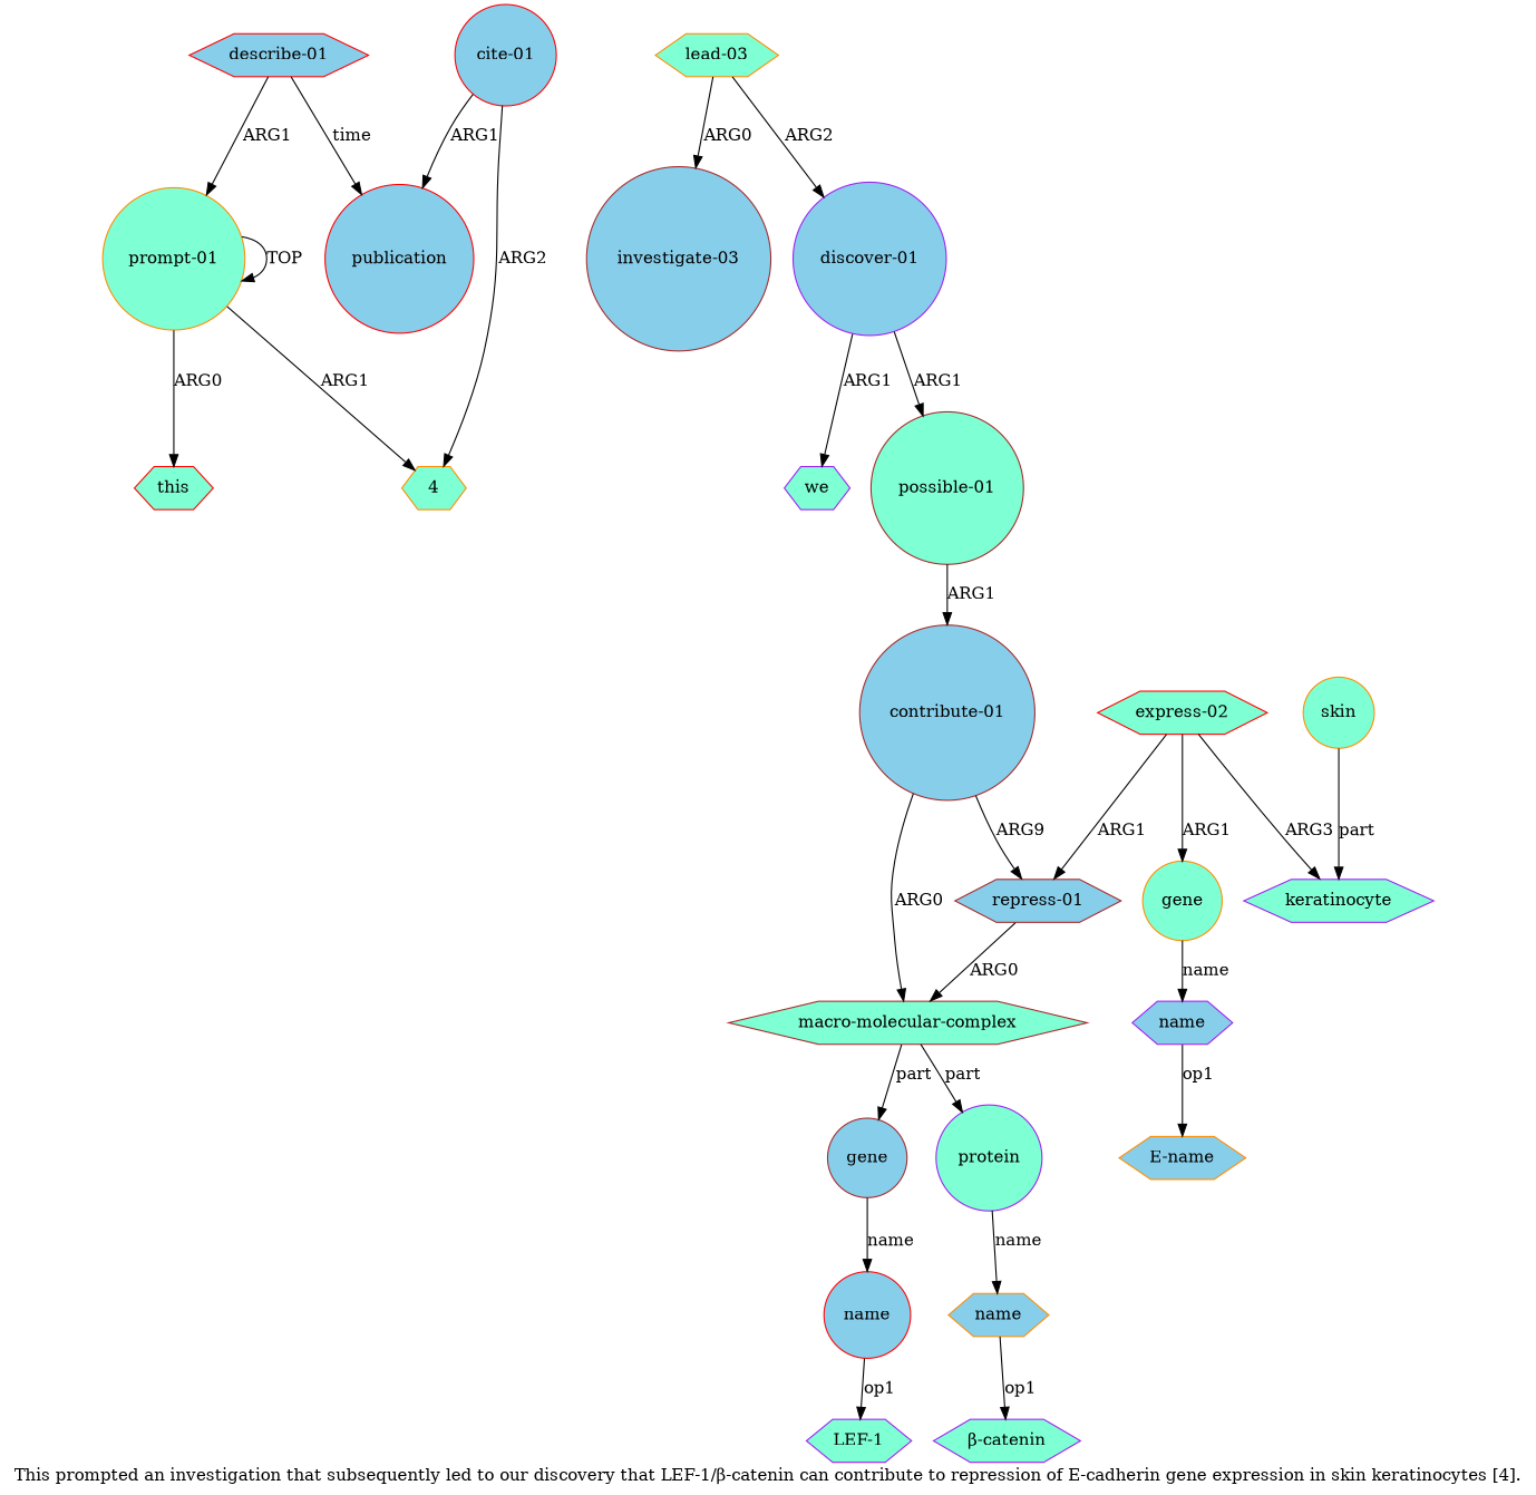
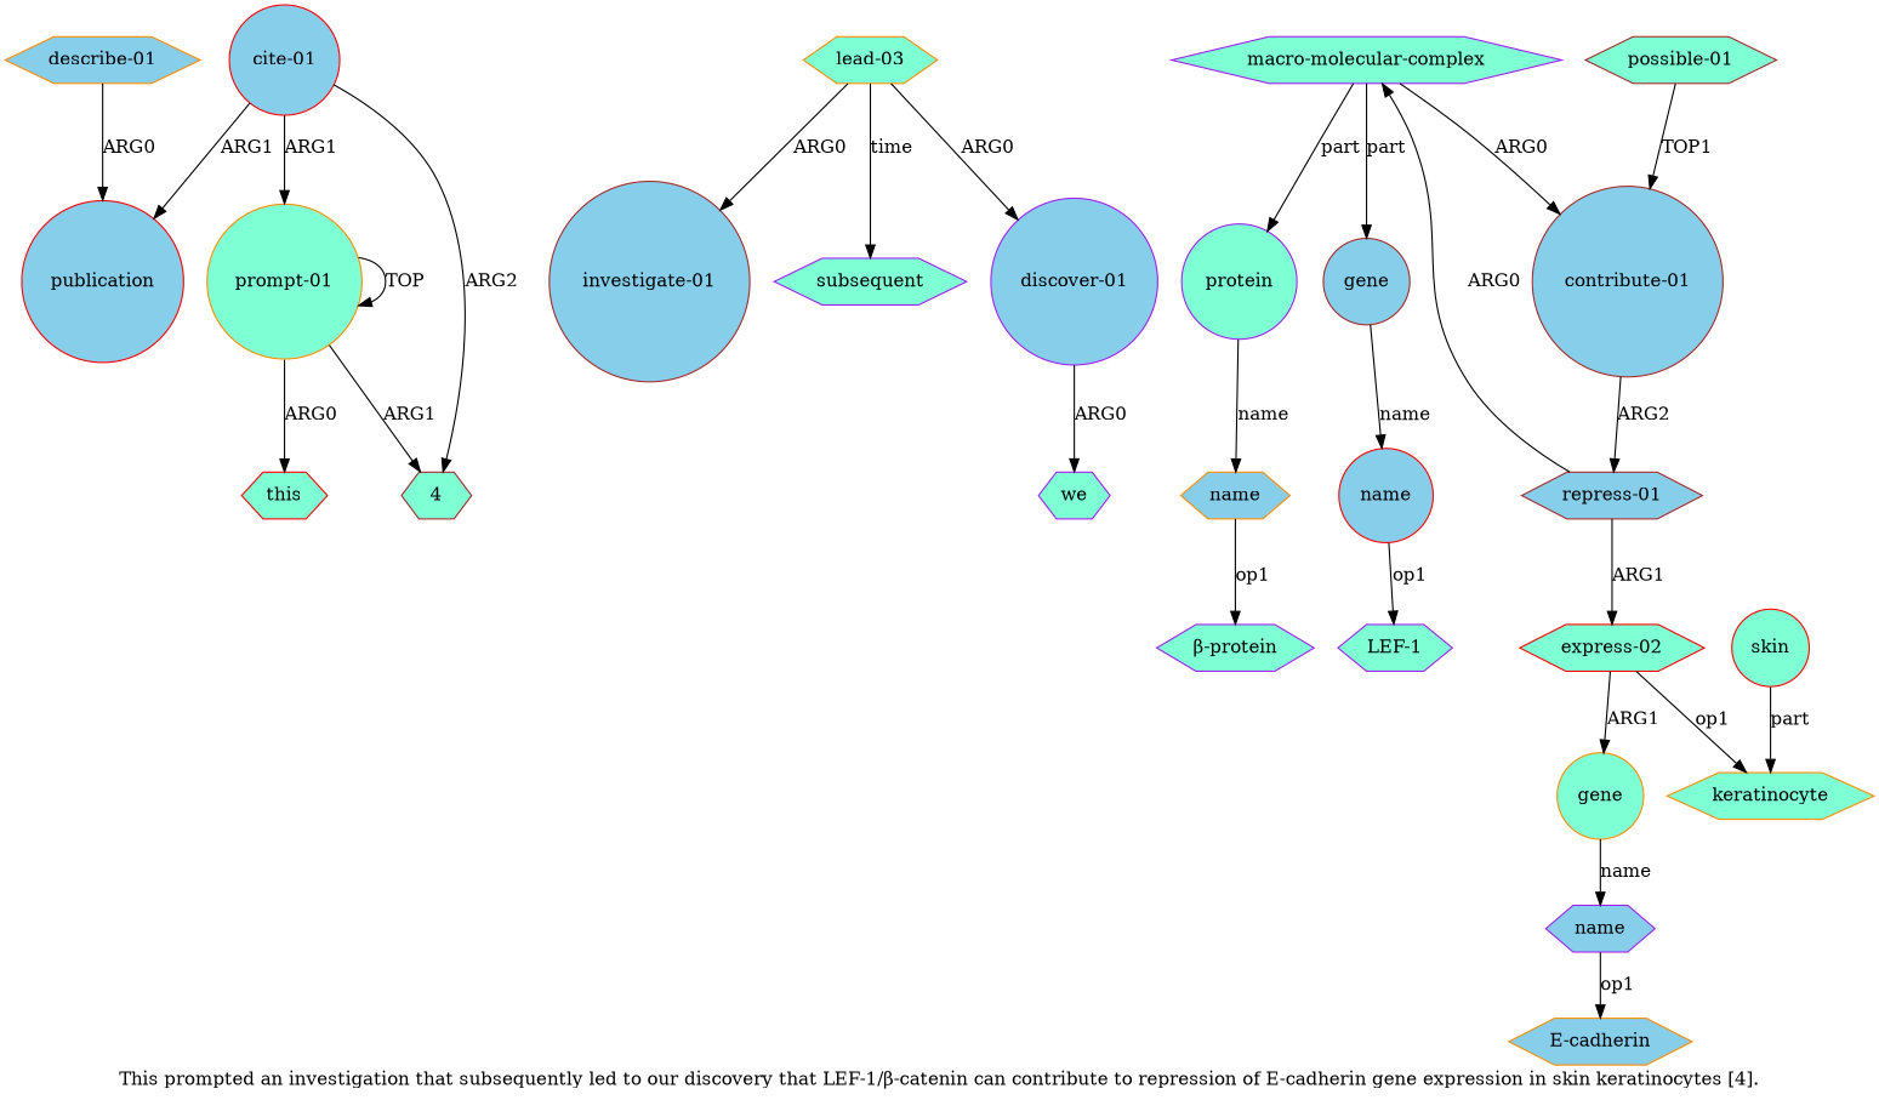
  digraph {
    label="This prompted an investigation that subsequently led to our discovery that LEF-1/β-catenin can contribute to repression of E-cadherin gene expression in skin keratinocytes [4]."
    node [color=purple fillcolor=aquamarine gold_ind=-1 gold_label=name shape=hexagon style=filled test_ind=-1 test_label=name]
    edge [color=black gold_label=ARG1 test_label=ARG1]
-   n1 [color=red fillcolor=skyblue gold_ind=20 gold_label="describe-01" label="describe-01" test_ind=20 test_label="describe-01"]
+   n1 [color=darkorange fillcolor=skyblue gold_ind=20 gold_label="describe-01" label="describe-01" test_ind=20 test_label="describe-01"]
    n2 [color=red fillcolor=skyblue gold_ind=21 gold_label=publication label=publication shape=circle test_ind=21 test_label=publication]
    n3 [color=darkorange gold_ind=0 gold_label="prompt-01" label="prompt-01" shape=circle test_ind=0 test_label="prompt-01"]
    n4 [color=red gold_ind=1 gold_label=this label=this test_ind=1 test_label=this]
-   n5 [color=darkorange gold_label=4 label=4 test_label=4]
-   n6 [color=brown fillcolor=skyblue gold_ind=2 gold_label="investigate-01" label="investigate-03" shape=circle test_ind=2 test_label="investigate-01"]
+   n5 [color=brown gold_label=4 label=4 test_label=4]
+   n6 [color=brown fillcolor=skyblue gold_ind=2 gold_label="investigate-01" label="investigate-01" shape=circle test_ind=2 test_label="investigate-01"]
    n7 [color=red fillcolor=skyblue gold_ind=22 gold_label="cite-01" label="cite-01" shape=circle test_ind=22 test_label="cite-01"]
-   n8 [gold_label="β-catenin" label="β-catenin" test_label="β-catenin"]
+   n8 [gold_label="β-catenin" label="β-protein" test_label="β-catenin"]
    n9 [color=darkorange gold_ind=15 gold_label=gene label=gene shape=circle test_ind=15 test_label=gene]
    n10 [fillcolor=skyblue gold_ind=16 label=name test_ind=16]
-   n11 [color=darkorange fillcolor=skyblue gold_label="E-cadherin" label="E-name" test_label="E-cadherin"]
+   n11 [color=darkorange fillcolor=skyblue gold_label="E-cadherin" label="E-cadherin" test_label="E-cadherin"]
    n12 [color=red gold_ind=14 gold_label="express-03" label="express-02" test_ind=14 test_label="express-03"]
-   n13 [gold_ind=17 gold_label=keratinocyte label=keratinocyte test_ind=17 test_label=keratinocyte]
+   n13 [color=darkorange gold_ind=17 gold_label=keratinocyte label=keratinocyte test_ind=17 test_label=keratinocyte]
    n14 [gold_ind=11 gold_label=protein label=protein shape=circle test_ind=11 test_label=protein]
    n15 [color=darkorange fillcolor=skyblue gold_ind=12 label=name test_ind=12]
    n16 [color=red fillcolor=skyblue gold_ind=10 label=name shape=circle test_ind=10]
    n17 [gold_label="LEF-1" label="LEF-1" test_label="LEF-1"]
    n18 [color=brown fillcolor=skyblue gold_ind=13 gold_label="repress-01" label="repress-01" test_ind=13 test_label="repress-01"]
-   n19 [color=brown gold_ind=8 gold_label="macro-molecular-complex" label="macro-molecular-complex" test_ind=8 test_label="macro-molecular-complex"]
+   n19 [gold_ind=8 gold_label="macro-molecular-complex" label="macro-molecular-complex" test_ind=8 test_label="macro-molecular-complex"]
    n20 [color=brown fillcolor=skyblue gold_ind=9 gold_label=gene label=gene shape=circle test_ind=9 test_label=gene]
-   n22 [color=darkorange gold_ind=18 gold_label=skin label=skin shape=circle test_ind=18 test_label=skin]
+   n21 [gold_ind=19 gold_label=subsequent label=subsequent test_ind=19 test_label=subsequent]
+   n22 [color=red gold_ind=18 gold_label=skin label=skin shape=circle test_ind=18 test_label=skin]
    n23 [color=darkorange gold_ind=3 gold_label="lead-03" label="lead-03" test_ind=3 test_label="lead-03"]
    n24 [fillcolor=skyblue gold_ind=4 gold_label="discover-01" label="discover-01" shape=circle test_ind=4 test_label="discover-01"]
    n25 [gold_ind=5 gold_label=we label=we test_ind=5 test_label=we]
-   n26 [color=brown gold_ind=6 gold_label="possible-01" label="possible-01" shape=circle test_ind=6 test_label="possible-01"]
+   n26 [color=brown gold_ind=6 gold_label="possible-01" label="possible-01" test_ind=6 test_label="possible-01"]
    n27 [color=brown fillcolor=skyblue gold_ind=7 gold_label="contribute-01" label="contribute-01" shape=circle test_ind=7 test_label="contribute-01"]
-   n1 -> n2 [gold_label=ARG0 label=time test_label=ARG0]
-   n1 -> n3 [label=ARG1]
+   n1 -> n2 [gold_label=ARG0 label=ARG0 test_label=ARG0]
+   n7 -> n3 [label=ARG1]
    n3 -> n3 [gold_label=TOP label=TOP test_label=TOP]
    n3 -> n4 [gold_label=ARG0 label=ARG0 test_label=ARG0]
    n3 -> n5 [label=ARG1]
    n7 -> n2 [label=ARG1]
    n7 -> n5 [gold_label=ARG2 label=ARG2 test_label=ARG2]
    n9 -> n10 [gold_label=name label=name test_label=name]
    n10 -> n11 [gold_label=op1 label=op1 test_label=op1]
    n12 -> n9 [label=ARG1]
-   n12 -> n13 [gold_label=ARG3 label=ARG3 test_label=ARG3]
+   n12 -> n13 [gold_label=ARG3 label=op1 test_label=ARG3]
    n14 -> n15 [gold_label=name label=name test_label=name]
    n15 -> n8 [gold_label=op1 label=op1 test_label=op1]
    n16 -> n17 [gold_label=op1 label=op1 test_label=op1]
-   n12 -> n18 [label=ARG1]
+   n18 -> n12 [label=ARG1]
    n18 -> n19 [gold_label=ARG0 label=ARG0 test_label=ARG0]
    n19 -> n14 [gold_label=part label=part test_label=part]
    n19 -> n20 [gold_label=part label=part test_label=part]
    n20 -> n16 [gold_label=name label=name test_label=name]
    n22 -> n13 [gold_label=part label=part test_label=part]
    n23 -> n6 [gold_label=ARG0 label=ARG0 test_label=ARG0]
-   n23 -> n24 [gold_label=ARG2 label=ARG2 test_label=ARG2]
-   n24 -> n25 [gold_label=ARG0 label=ARG1 test_label=ARG0]
-   n24 -> n26 [label=ARG1]
-   n26 -> n27 [label=ARG1]
-   n27 -> n18 [gold_label=ARG2 label=ARG9 test_label=ARG2]
-   n27 -> n19 [gold_label=ARG0 label=ARG0 test_label=ARG0]
+   n23 -> n21 [gold_label=time label=time test_label=time]
+   n23 -> n24 [gold_label=ARG2 label=ARG0 test_label=ARG2]
+   n24 -> n25 [gold_label=ARG0 label=ARG0 test_label=ARG0]
+   n26 -> n27 [label=TOP1]
+   n27 -> n18 [gold_label=ARG2 label=ARG2 test_label=ARG2]
+   n19 -> n27 [gold_label=ARG0 label=ARG0 test_label=ARG0]
  }
